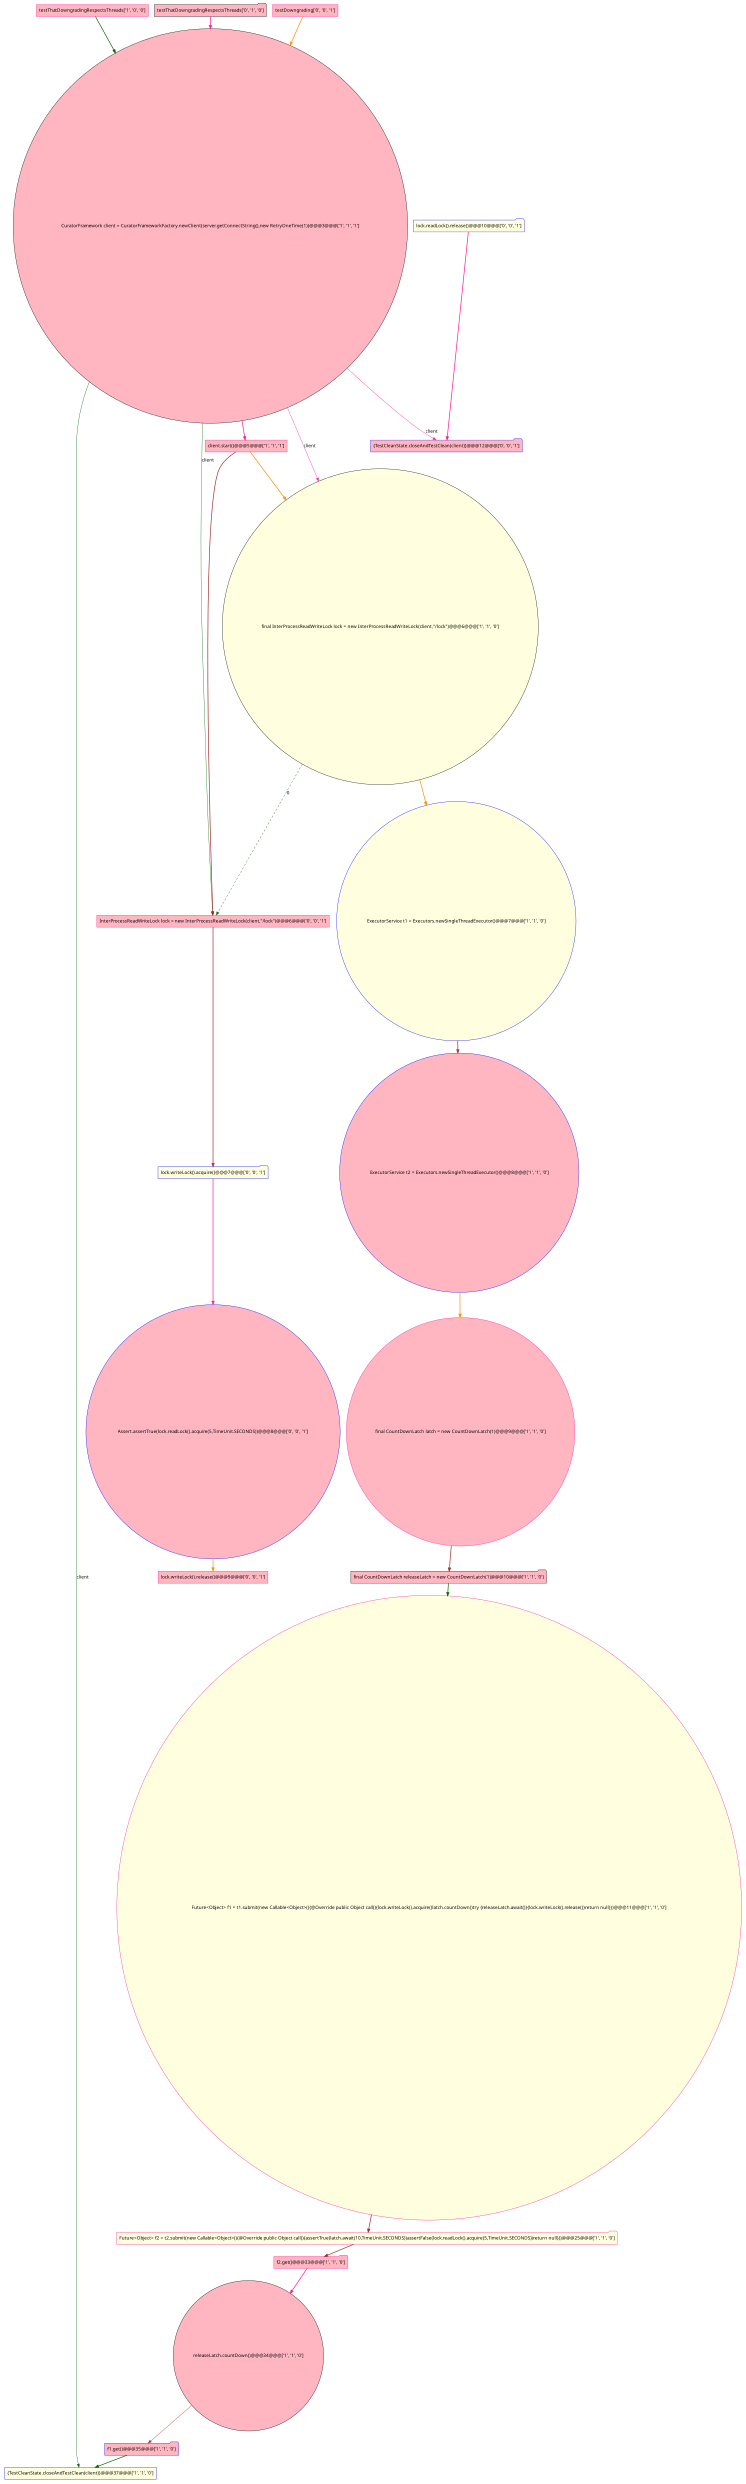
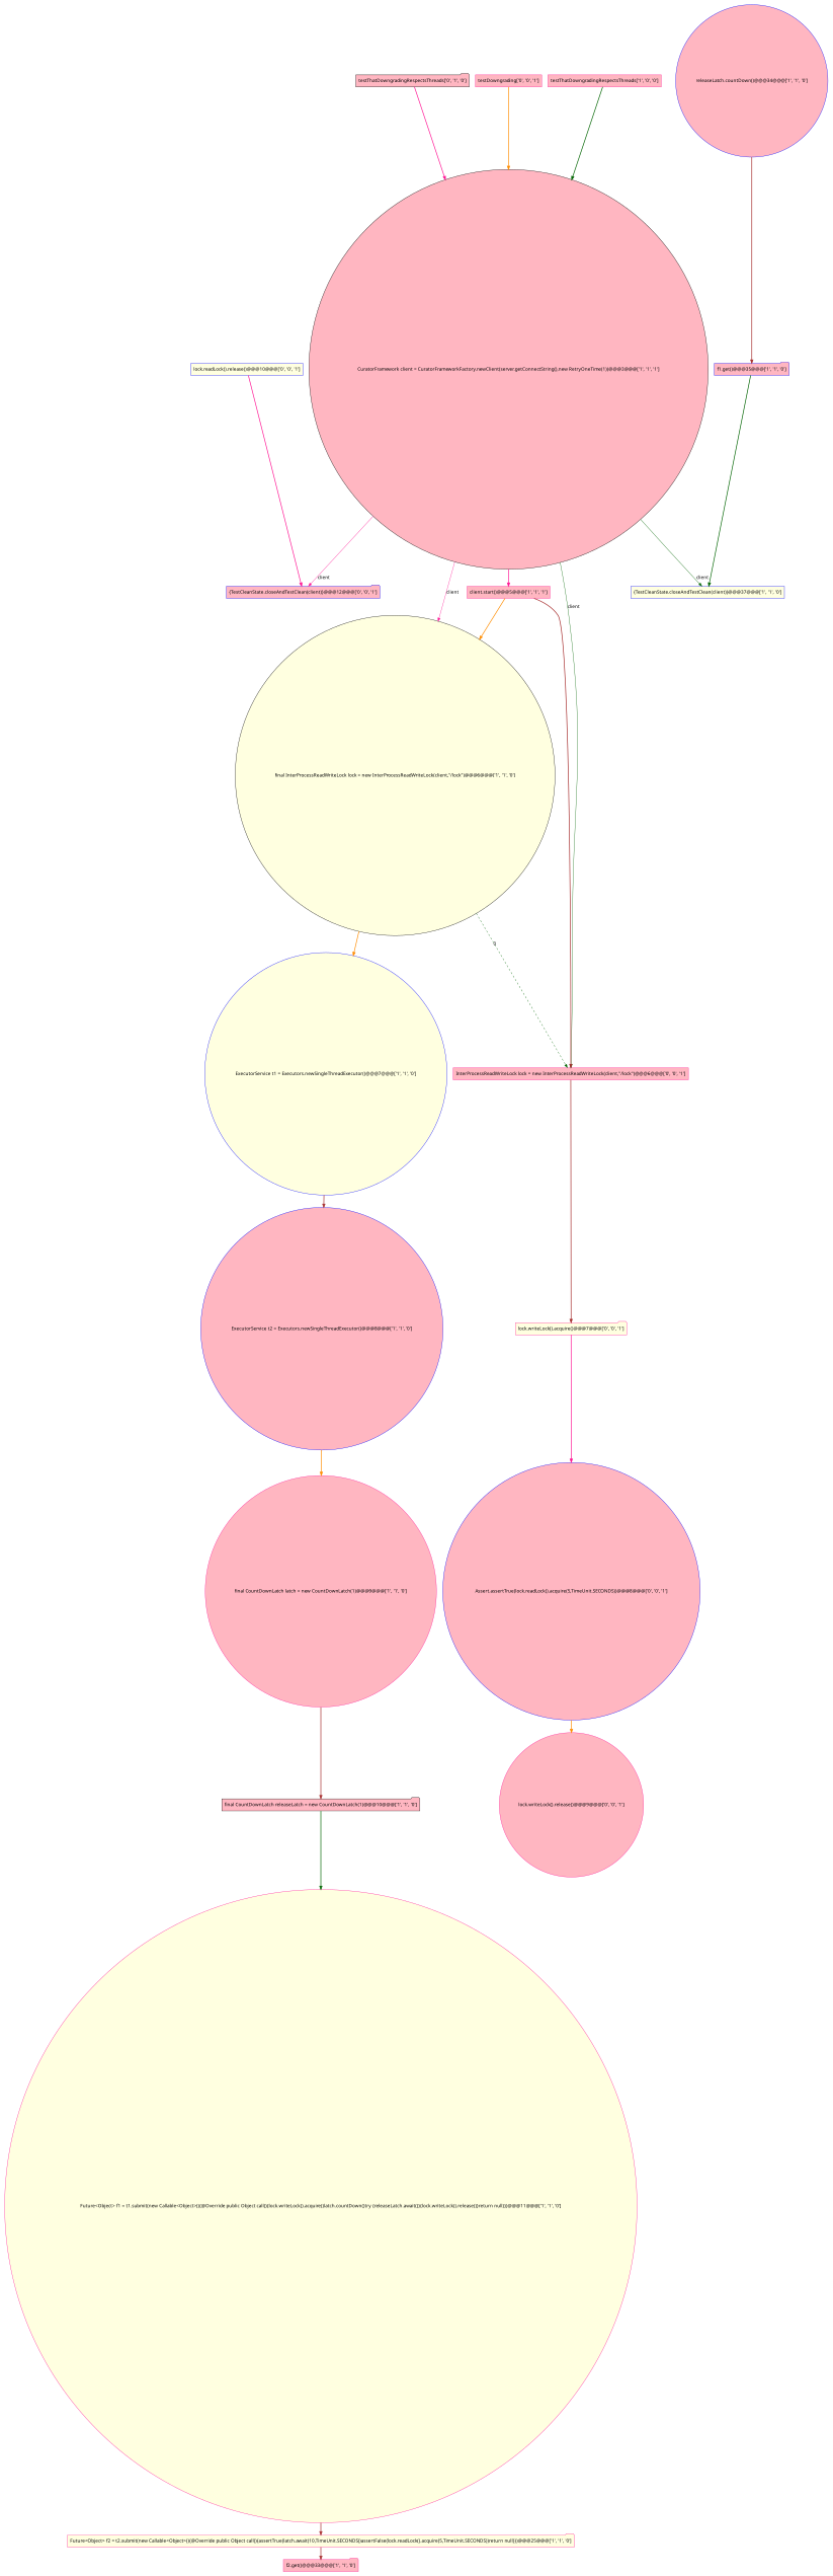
  digraph {
    fontname="Noto Sans"
    node [color=deeppink fillcolor=lightpink fontname="Noto Sans" shape=circle style=filled]
    edge [color=brown fontname="Noto Sans" style=bold]
    n1 [color=blue label="ExecutorService t2 = Executors.newSingleThreadExecutor()@@@8@@@['1', '1', '0']"]
    n2 [label="final CountDownLatch latch = new CountDownLatch(1)@@@9@@@['1', '1', '0']"]
    n3 [color=black label="final CountDownLatch releaseLatch = new CountDownLatch(1)@@@10@@@['1', '1', '0']" shape=folder]
-   n4 [color=blue fillcolor=lightyellow label="lock.readLock().release()@@@10@@@['0', '0', '1']" shape=folder]
+   n4 [color=blue fillcolor=lightyellow label="lock.readLock().release()@@@10@@@['0', '0', '1']" shape=box]
    n5 [color=blue label="{TestCleanState.closeAndTestClean(client)}@@@12@@@['0', '0', '1']" shape=folder]
    n6 [fillcolor=lightyellow label="Future<Object> f1 = t1.submit(new Callable<Object>(){@Override public Object call(){lock.writeLock().acquire()latch.countDown()try {releaseLatch.await()}{lock.writeLock().release()}return null}})@@@11@@@['1', '1', '0']"]
    n7 [fillcolor=lightyellow label="Future<Object> f2 = t2.submit(new Callable<Object>(){@Override public Object call(){assertTrue(latch.await(10,TimeUnit.SECONDS))assertFalse(lock.readLock().acquire(5,TimeUnit.SECONDS))return null}})@@@25@@@['1', '1', '0']" shape=folder]
    n8 [label="f2.get()@@@33@@@['1', '1', '0']" shape=folder]
-   n9 [color=black label="releaseLatch.countDown()@@@34@@@['1', '1', '0']"]
+   n9 [color=blue label="releaseLatch.countDown()@@@34@@@['1', '1', '0']"]
    n10 [color=blue label="f1.get()@@@35@@@['1', '1', '0']" shape=folder]
    n11 [color=blue fillcolor=lightyellow label="ExecutorService t1 = Executors.newSingleThreadExecutor()@@@7@@@['1', '1', '0']"]
-   n12 [color=blue fillcolor=lightyellow label="lock.writeLock().acquire()@@@7@@@['0', '0', '1']" shape=folder]
+   n12 [fillcolor=lightyellow label="lock.writeLock().acquire()@@@7@@@['0', '0', '1']" shape=folder]
    n13 [color=blue label="Assert.assertTrue(lock.readLock().acquire(5,TimeUnit.SECONDS))@@@8@@@['0', '0', '1']"]
-   n14 [label="lock.writeLock().release()@@@9@@@['0', '0', '1']" shape=box]
+   n14 [label="lock.writeLock().release()@@@9@@@['0', '0', '1']"]
    n15 [color=blue fillcolor=lightyellow label="{TestCleanState.closeAndTestClean(client)}@@@37@@@['1', '1', '0']" shape=box]
    n16 [color=black fillcolor=lightyellow label="final InterProcessReadWriteLock lock = new InterProcessReadWriteLock(client,\"/lock\")@@@6@@@['1', '1', '0']"]
    n17 [label="InterProcessReadWriteLock lock = new InterProcessReadWriteLock(client,\"/lock\")@@@6@@@['0', '0', '1']" shape=box]
    n18 [label="testThatDowngradingRespectsThreads['1', '0', '0']" shape=box]
    n19 [color=black label="CuratorFramework client = CuratorFrameworkFactory.newClient(server.getConnectString(),new RetryOneTime(1))@@@3@@@['1', '1', '1']"]
    n20 [label="client.start()@@@5@@@['1', '1', '1']" shape=box]
    n21 [color=black label="testThatDowngradingRespectsThreads['0', '1', '0']" shape=folder]
    n22 [label="testDowngrading['0', '0', '1']" shape=box]
    n1 -> n2 [color=darkorange]
    n2 -> n3
    n3 -> n6 [color=darkgreen]
    n4 -> n5 [color=deeppink]
    n6 -> n7
    n7 -> n8
-   n8 -> n9 [color=deeppink]
-   n9 -> n10 [style=solid]
+   n9 -> n10
    n10 -> n15 [color=darkgreen]
    n11 -> n1
    n12 -> n13 [color=deeppink]
    n13 -> n14 [color=darkorange]
    n16 -> n11 [color=darkorange]
    n16 -> n17 [color=darkgreen label=0 style=dashed]
    n17 -> n12
    n18 -> n19 [color=darkgreen]
    n19 -> n5 [color=deeppink label=client style=solid]
    n19 -> n15 [color=darkgreen label=client style=solid]
    n19 -> n16 [color=deeppink label=client style=solid]
    n19 -> n17 [color=darkgreen label=client style=solid]
    n19 -> n20 [color=deeppink]
    n20 -> n16 [color=darkorange]
    n20 -> n17
    n21 -> n19 [color=deeppink]
    n22 -> n19 [color=darkorange]
  }
